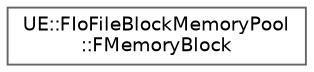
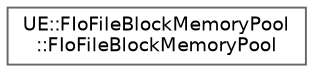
  digraph {
    rankdir=TB
-   n1 [color=grey40 fillcolor=white fontname=Helvetica fontsize=10 height=0.2 label="UE::FIoFileBlockMemoryPool\l::FMemoryBlock" shape=box style=filled width=0.4]
+   n1 [color=grey40 fillcolor=white fontname=Helvetica fontsize=10 height=0.2 label="UE::FIoFileBlockMemoryPool\l::FIoFileBlockMemoryPool" shape=box style=filled width=0.4]
  }
